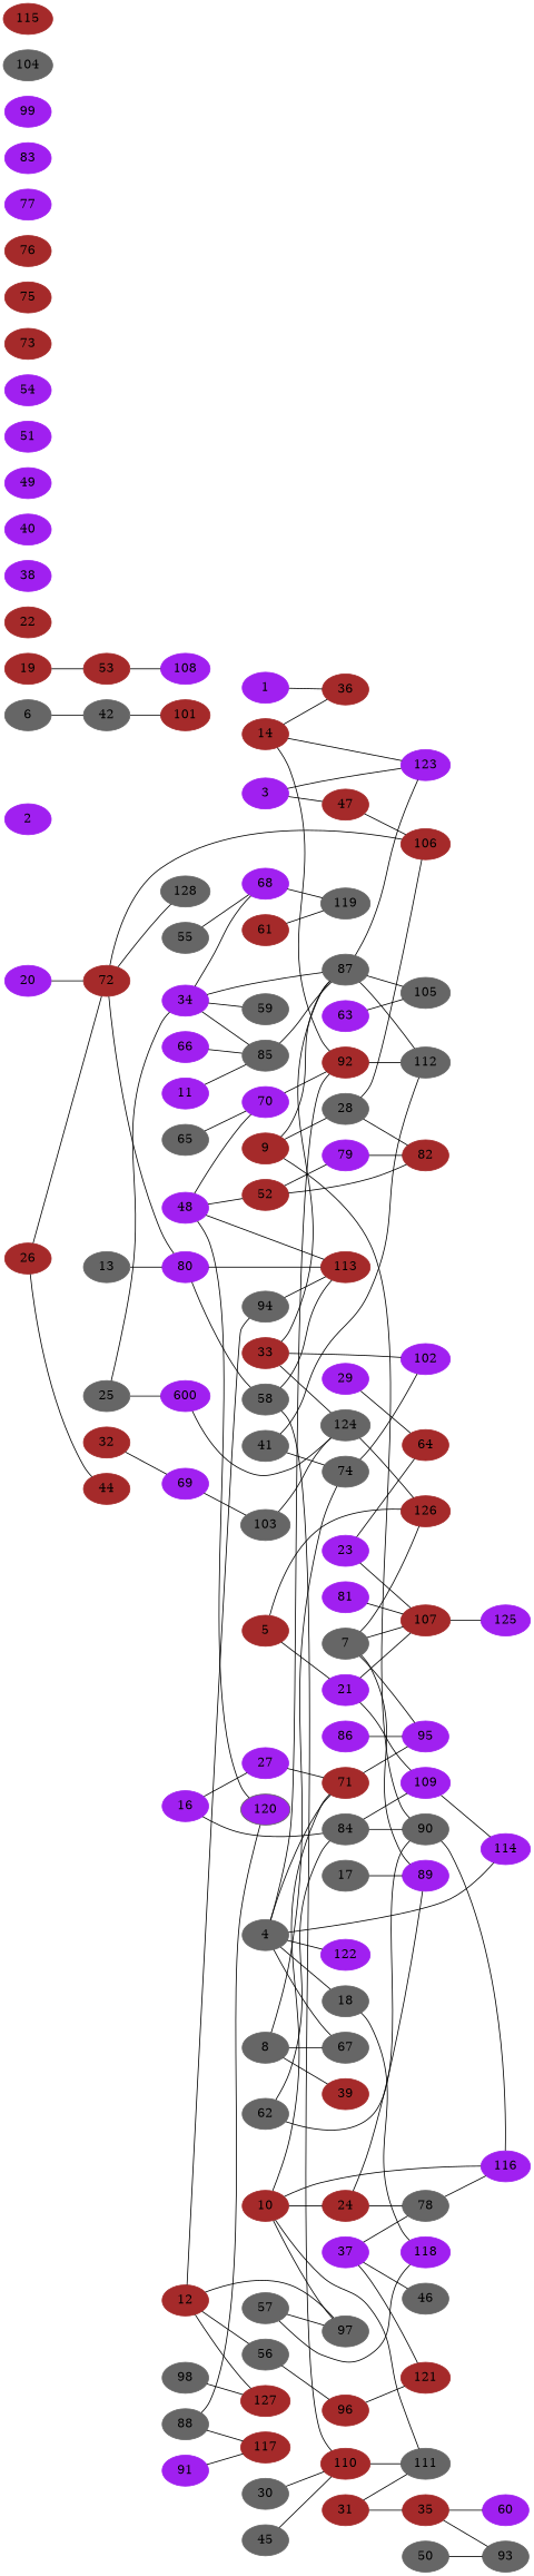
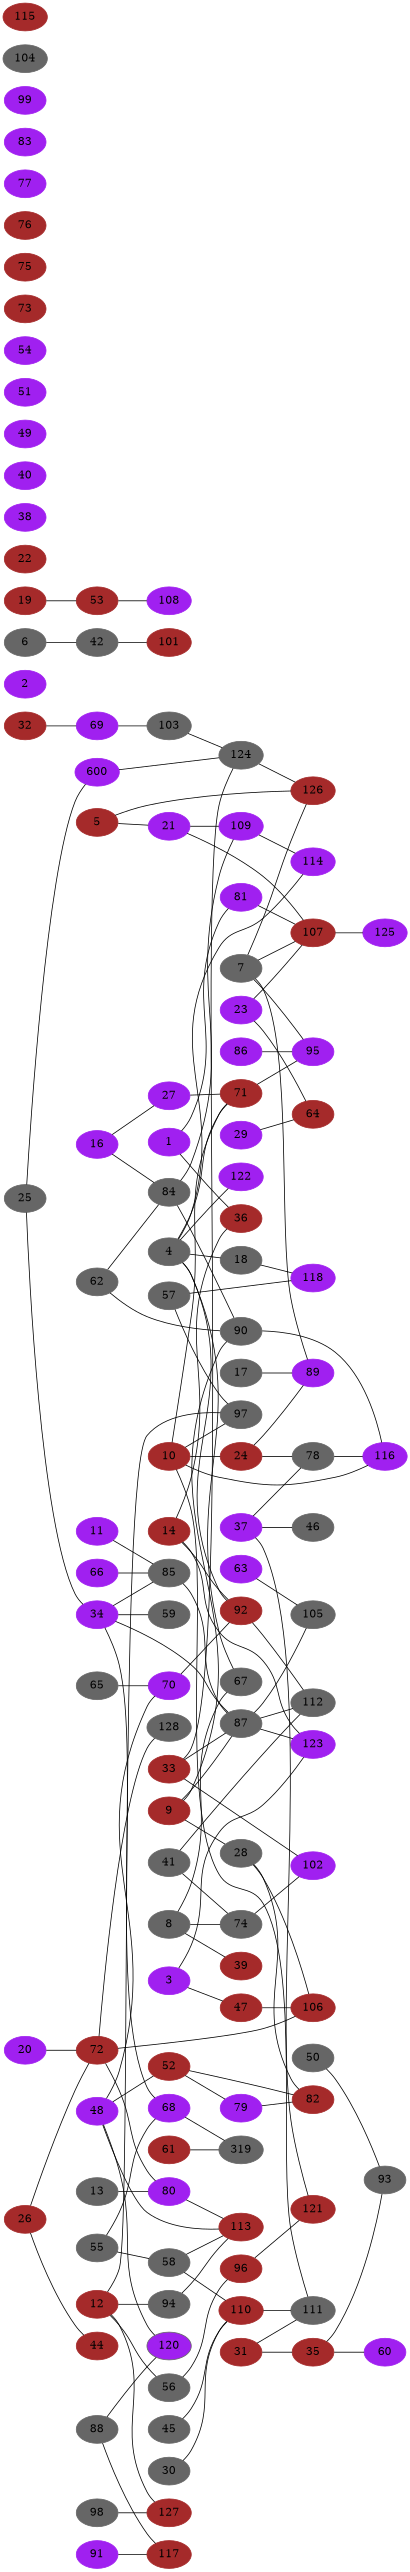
  graph {
    rankdir=LR
    node [color=purple style=filled]
    36 [color=brown]
    1
    81
    107 [color=brown]
    2
    47 [color=brown]
    3
    123
    106 [color=brown]
    4 [color=gray40]
    18 [color=gray40]
    67 [color=gray40]
    71 [color=brown]
    92 [color=brown]
    114
    122
    118
    95
    112 [color=gray40]
    5 [color=brown]
    21
    126 [color=brown]
    109
    6 [color=gray40]
    42 [color=gray40]
    101 [color=brown]
    7 [color=gray40]
    89
    85 [color=gray40]
    66
    125
    8 [color=gray40]
    39 [color=brown]
    74 [color=gray40]
    102
    9 [color=brown]
    28 [color=gray40]
    87 [color=gray40]
    90 [color=gray40]
    82 [color=brown]
    105 [color=gray40]
    116
    10 [color=brown]
    24 [color=brown]
    97 [color=gray40]
    111 [color=gray40]
    78 [color=gray40]
    11
    12 [color=brown]
    56 [color=gray40]
    94 [color=gray40]
    127 [color=brown]
    96 [color=brown]
    113 [color=brown]
    13 [color=gray40]
    80
    14 [color=brown]
    30 [color=gray40]
    110 [color=brown]
    16
    27
    84 [color=gray40]
    17 [color=gray40]
    19 [color=brown]
    53 [color=brown]
    108
    72 [color=brown]
    20
    128 [color=gray40]
    22 [color=brown]
    23
    64 [color=brown]
    25 [color=gray40]
    34
    n75 [label=600]
    59 [color=gray40]
    68
    124 [color=gray40]
    26 [color=brown]
    44 [color=brown]
    29
    117 [color=brown]
    91
    31 [color=brown]
    35 [color=brown]
    60
    93 [color=gray40]
    32 [color=brown]
    69
    103 [color=gray40]
    33 [color=brown]
-   119 [color=gray40]
+   119 [color=gray40 label=319]
    37
    46 [color=gray40]
    121 [color=brown]
    38
    40
    41 [color=gray40]
    45 [color=gray40]
    52 [color=brown]
    48
    70
    120 [color=gray40 fillcolor=purple]
    79
    49
    50 [color=gray40]
    51
    54
    55 [color=gray40]
    58 [color=gray40]
    57 [color=gray40]
    61 [color=brown]
    62 [color=gray40]
    63
    65 [color=gray40]
    73 [color=brown]
    75 [color=brown]
    76 [color=brown]
    77
    83
    86
    88 [color=gray40]
    98 [color=gray40]
    99
    104 [color=gray40]
    115 [color=brown]
    1 -- 36
+   1 -- 81
    81 -- 107
    107 -- 125
    47 -- 106
    3 -- 47
    3 -- 123
    4 -- 18
    4 -- 67
    4 -- 71
    4 -- 92
    4 -- 114
    4 -- 122
    18 -- 118
    71 -- 95
    92 -- 112
    5 -- 21
    5 -- 126
    21 -- 107
    21 -- 109
    109 -- 114
    6 -- 42
    42 -- 101
    7 -- 107
    7 -- 95
    7 -- 126
    7 -- 89
    85 -- 87
    66 -- 85
    8 -- 67
    8 -- 39
    8 -- 74
    74 -- 102
    9 -- 28
    9 -- 87
    9 -- 90
    28 -- 106
    28 -- 82
    87 -- 123
    87 -- 112
    87 -- 105
    90 -- 116
    10 -- 71
    10 -- 116
    10 -- 24
    10 -- 97
    10 -- 111
    24 -- 89
    24 -- 78
    78 -- 116
    11 -- 85
    12 -- 97
    12 -- 56
    12 -- 94
    12 -- 127
    56 -- 96
    94 -- 113
    96 -- 121
    13 -- 80
    80 -- 113
    14 -- 36
    14 -- 123
    14 -- 92
    30 -- 110
    110 -- 111
    16 -- 27
    16 -- 84
    27 -- 71
    84 -- 109
    84 -- 90
    17 -- 89
    19 -- 53
    53 -- 108
    72 -- 106
    72 -- 80
    72 -- 128
    20 -- 72
    23 -- 107
    23 -- 64
    25 -- 34
    25 -- n75
    34 -- 85
    34 -- 87
    34 -- 59
    34 -- 68
    n75 -- 124
    68 -- 119
    124 -- 126
    26 -- 72
    26 -- 44
    29 -- 64
    91 -- 117
    31 -- 111
    31 -- 35
    35 -- 60
    35 -- 93
    32 -- 69
    69 -- 103
    103 -- 124
    33 -- 102
    33 -- 87
    33 -- 124
    37 -- 78
    37 -- 46
    37 -- 121
    41 -- 112
    41 -- 74
    45 -- 110
    52 -- 82
    52 -- 79
    48 -- 113
    48 -- 52
    48 -- 70
    48 -- 120
    70 -- 92
    79 -- 82
    50 -- 93
    55 -- 68
-   80 -- 58
+   55 -- 58
    58 -- 113
    58 -- 110
    57 -- 118
    57 -- 97
    61 -- 119
    62 -- 90
    62 -- 84
    63 -- 105
    65 -- 70
    86 -- 95
    88 -- 117
    88 -- 120
    98 -- 127
  }
